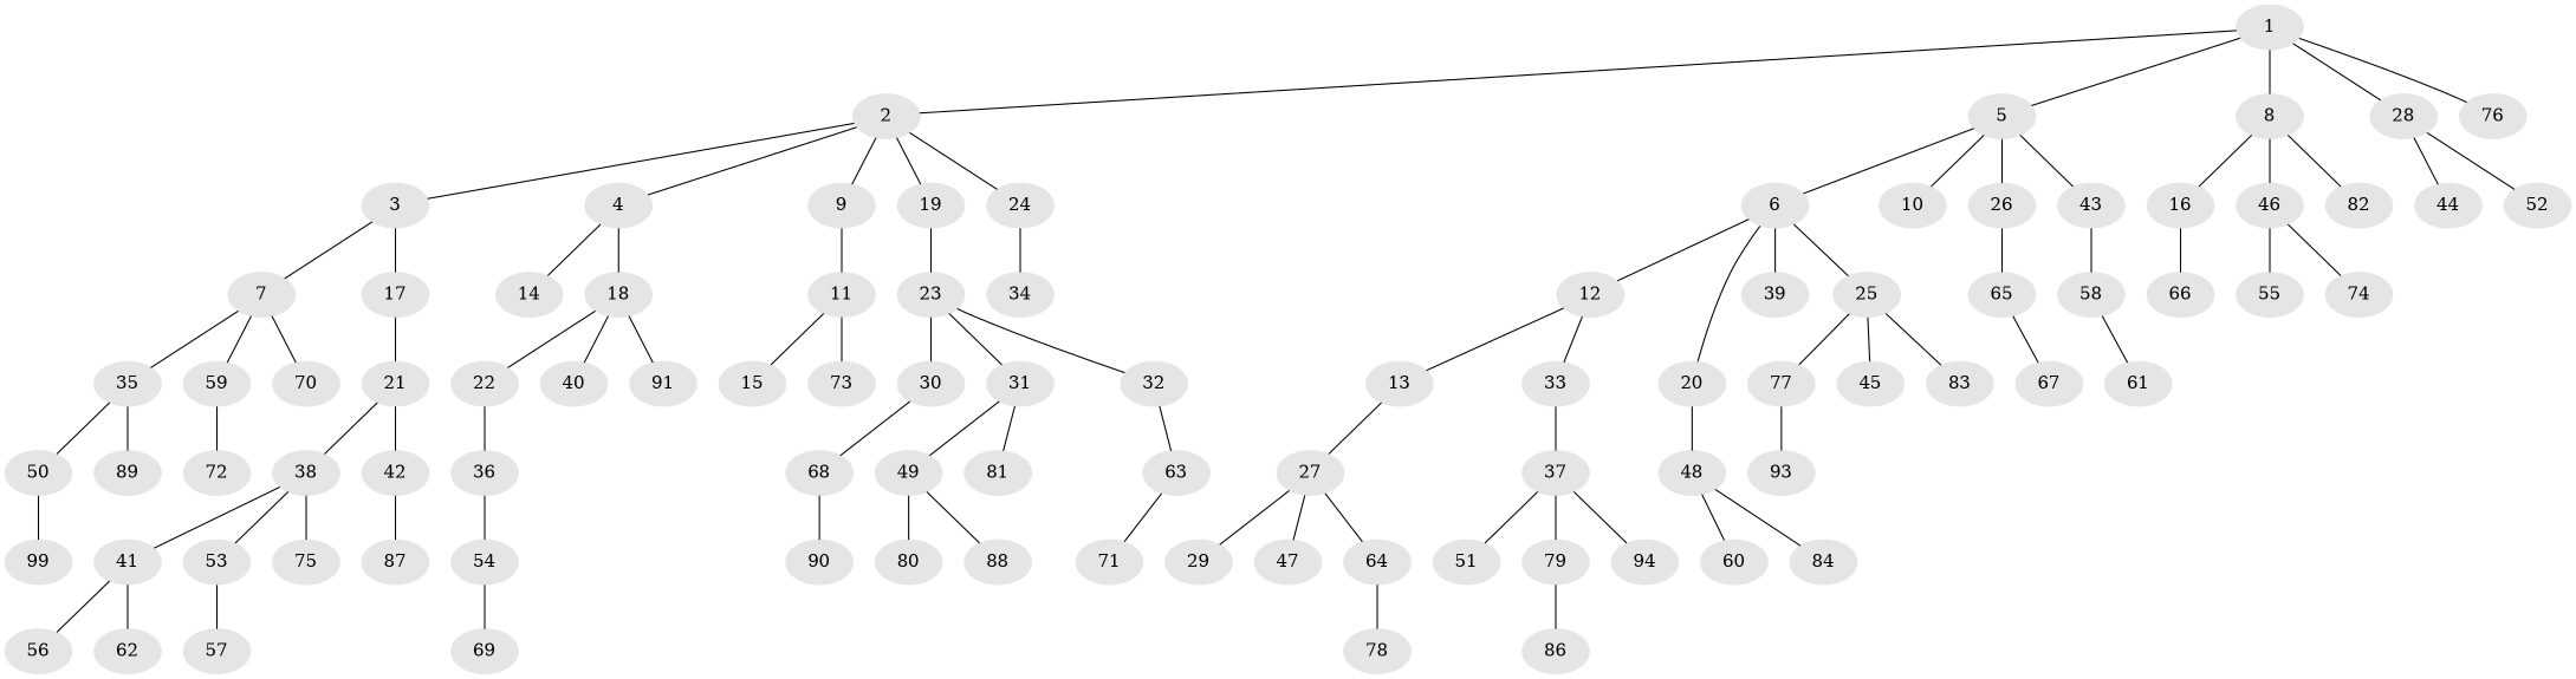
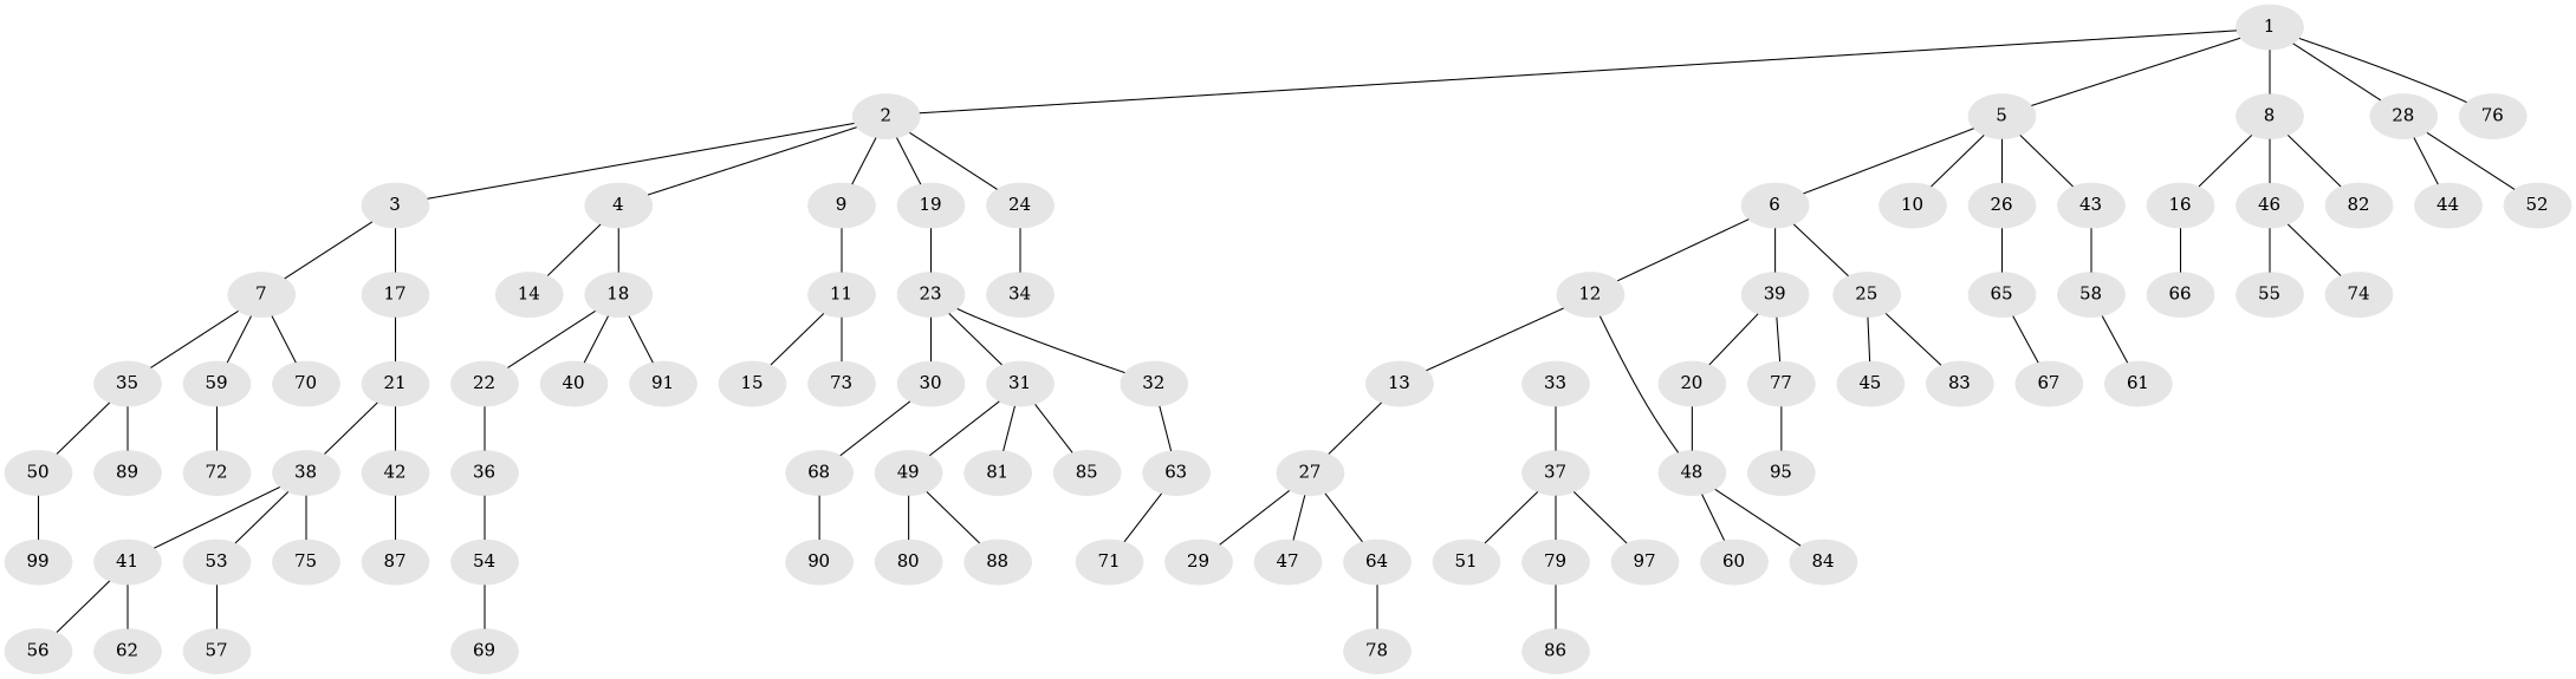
  graph {
    node [color=gray90 style=filled]
    1
    2
    5
    8
    28
    76
    3
    4
    9
    19
    24
    6
    10
    26
    43
    16
    46
    82
    44
    52
    7
    17
    14
    18
    11
    23
    34
    35
    59
    70
    21
    22
    40
    91
    12
    20
    25
    39
    65
    58
    13
    33
    48
    45
    77
    83
    50
    89
    72
    66
    55
    74
    15
    73
    27
    37
    29
    47
    64
    38
    42
    36
    30
    31
    32
    60
    84
    41
    53
    75
    87
    54
    68
    49
    81
+   85
    63
-   93
+   93 [label=95]
    67
    78
    90
    80
    88
    71
    51
    79
-   94
+   94 [label=97]
    n88 [label=99]
    69
    86
    56
    62
    57
    61
    1 -- 2
    1 -- 5
    1 -- 8
    1 -- 28
    1 -- 76
    2 -- 3
    2 -- 4
    2 -- 9
    2 -- 19
    2 -- 24
    5 -- 6
    5 -- 10
    5 -- 26
    5 -- 43
    8 -- 16
    8 -- 46
    8 -- 82
    28 -- 44
    28 -- 52
    3 -- 7
    3 -- 17
    4 -- 14
    4 -- 18
    9 -- 11
    19 -- 23
    24 -- 34
    6 -- 12
-   6 -- 20
+   39 -- 20
    6 -- 25
    6 -- 39
    26 -- 65
    43 -- 58
    16 -- 66
    46 -- 55
    46 -- 74
    7 -- 35
    7 -- 59
    7 -- 70
    17 -- 21
    18 -- 22
    18 -- 40
    18 -- 91
    11 -- 15
    11 -- 73
    23 -- 30
    23 -- 31
    23 -- 32
    35 -- 50
    35 -- 89
    59 -- 72
    21 -- 38
    21 -- 42
    22 -- 36
    12 -- 13
-   12 -- 33
+   12 -- 48
    20 -- 48
    25 -- 45
-   25 -- 77
+   39 -- 77
    25 -- 83
    65 -- 67
    58 -- 61
    13 -- 27
    33 -- 37
    48 -- 60
    48 -- 84
    77 -- 93
    50 -- n88
    27 -- 29
    27 -- 47
    27 -- 64
    37 -- 51
    37 -- 79
    37 -- 94
    64 -- 78
    38 -- 41
    38 -- 53
    38 -- 75
    42 -- 87
    36 -- 54
    30 -- 68
    31 -- 49
    31 -- 81
+   31 -- 85
    32 -- 63
    41 -- 56
    41 -- 62
    53 -- 57
    54 -- 69
    68 -- 90
    49 -- 80
    49 -- 88
    63 -- 71
    79 -- 86
  }
